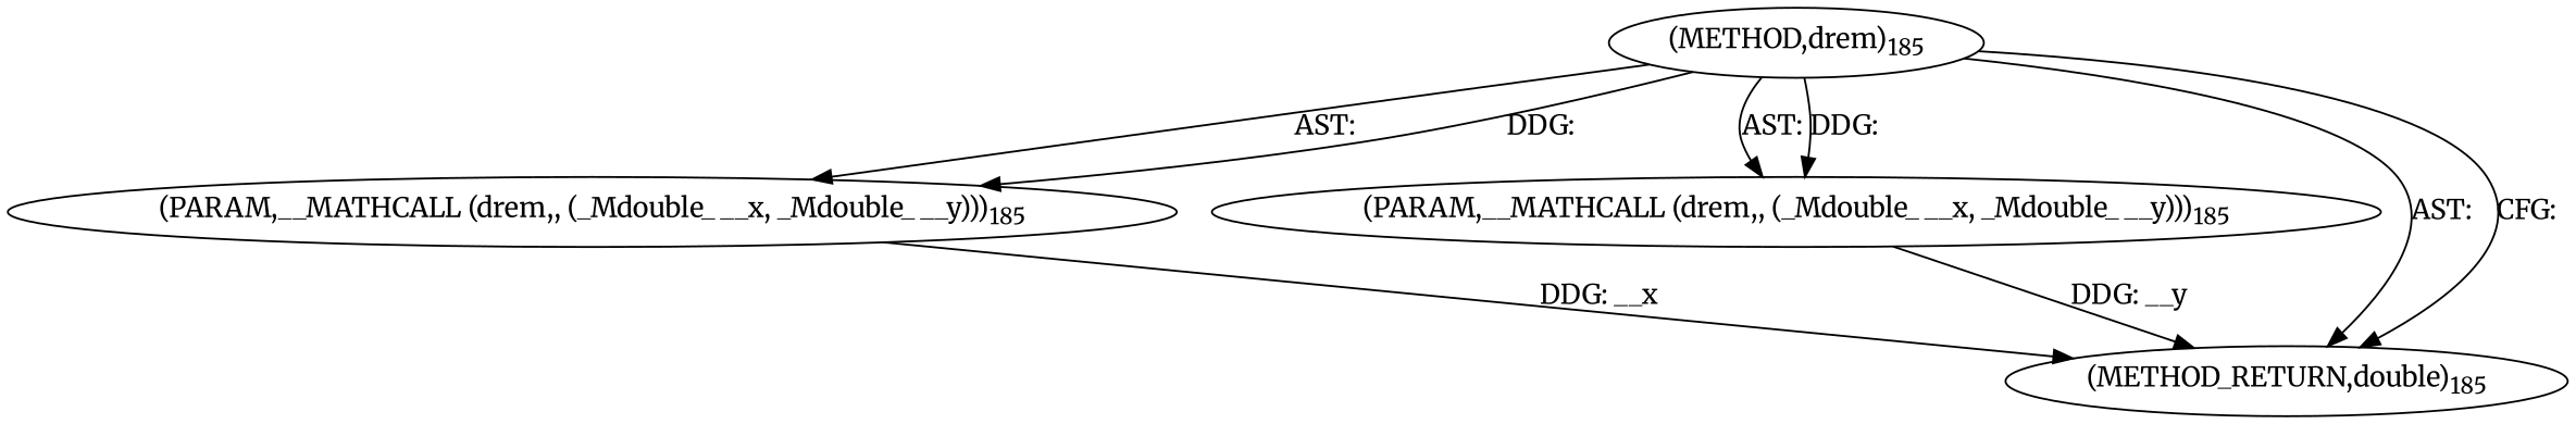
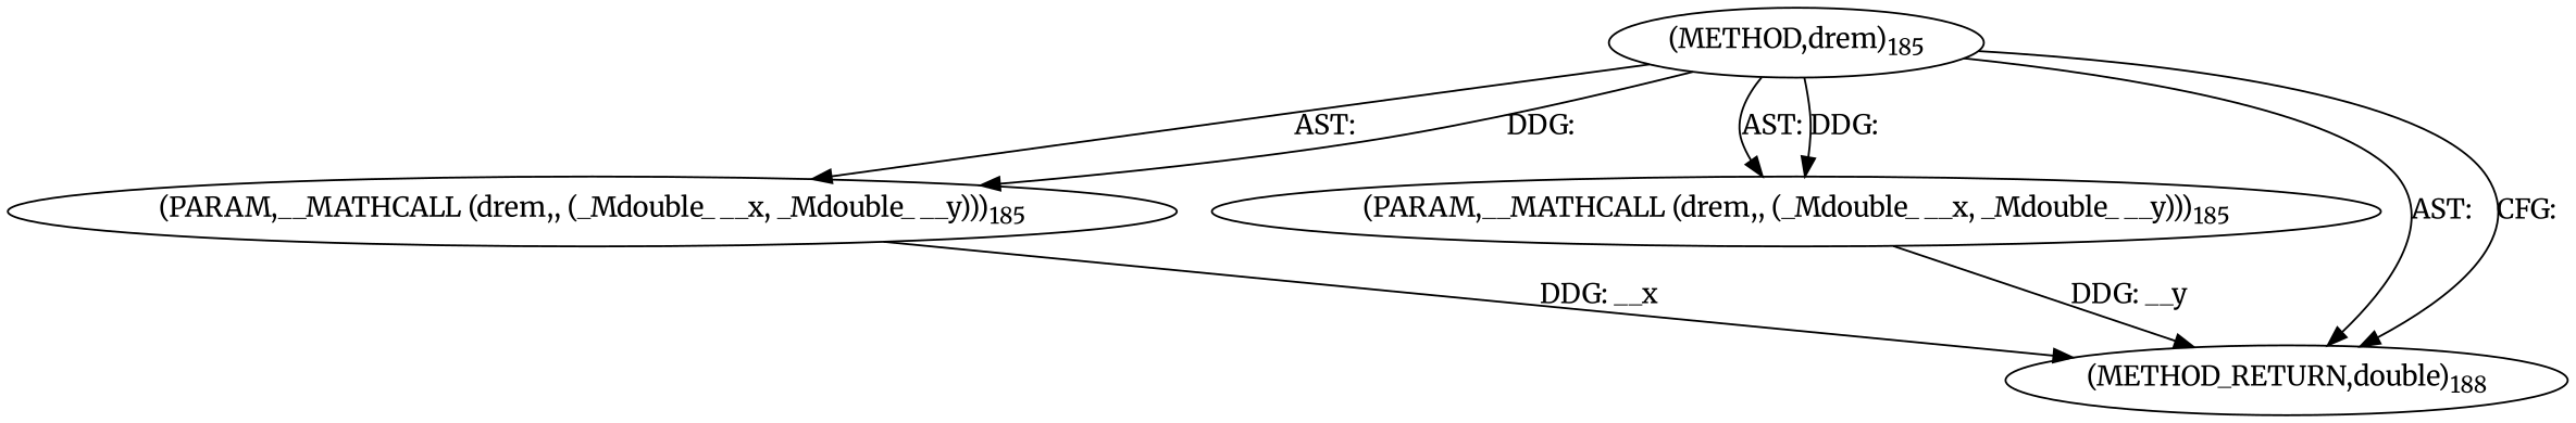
  digraph {
    fontname=Merriweather
    node [fontname=Merriweather]
    edge [fontname=Merriweather]
    n1 [label=<(METHOD,drem)<SUB>185</SUB>>]
    n2 [label=<(PARAM,__MATHCALL (drem,, (_Mdouble_ __x, _Mdouble_ __y)))<SUB>185</SUB>>]
    n3 [label=<(PARAM,__MATHCALL (drem,, (_Mdouble_ __x, _Mdouble_ __y)))<SUB>185</SUB>>]
-   n4 [label=<(METHOD_RETURN,double)<SUB>185</SUB>>]
+   n4 [label=<(METHOD_RETURN,double)<SUB>188</SUB>>]
    n1 -> n2 [label="AST: "]
    n1 -> n2 [label="DDG: "]
    n1 -> n3 [label="AST: "]
    n1 -> n3 [label="DDG: "]
    n1 -> n4 [label="AST: "]
    n1 -> n4 [label="CFG: "]
    n2 -> n4 [label="DDG: __x"]
    n3 -> n4 [label="DDG: __y"]
  }
